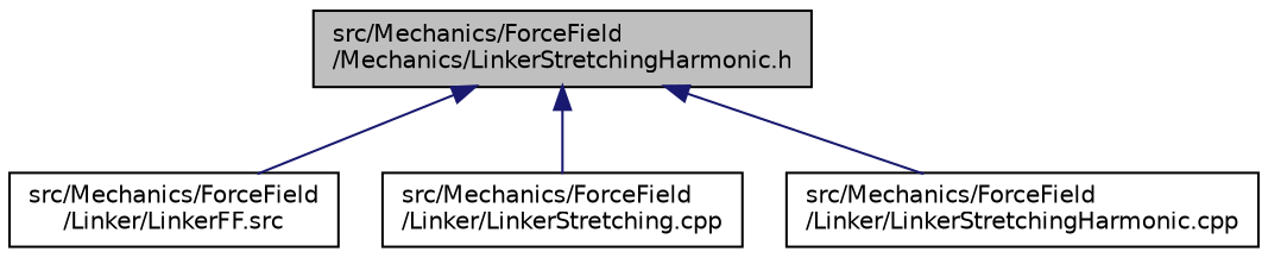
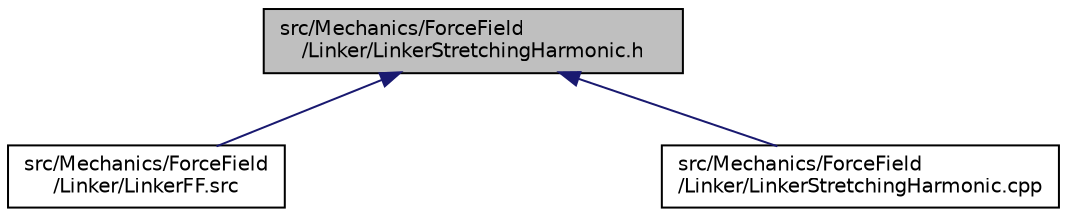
  digraph {
    node [color=black fillcolor=white fontname=Helvetica fontsize=10 shape=record style=filled]
    edge [color=midnightblue dir=back fontname=Helvetica fontsize=10 labelfontname=Helvetica labelfontsize=10 style=solid]
-   n1 [fillcolor=grey75 fontcolor=black height=0.2 label="src/Mechanics/ForceField\l/Mechanics/LinkerStretchingHarmonic.h" width=0.4]
+   n1 [fillcolor=grey75 fontcolor=black height=0.2 label="src/Mechanics/ForceField\l/Linker/LinkerStretchingHarmonic.h" width=0.4]
    n2 [height=0.2 label="src/Mechanics/ForceField\l/Linker/LinkerFF.src" width=0.4]
-   n3 [height=0.2 label="src/Mechanics/ForceField\l/Linker/LinkerStretching.cpp" width=0.4]
    n4 [height=0.2 label="src/Mechanics/ForceField\l/Linker/LinkerStretchingHarmonic.cpp" width=0.4]
    n1 -> n2
-   n1 -> n3
    n1 -> n4
  }
